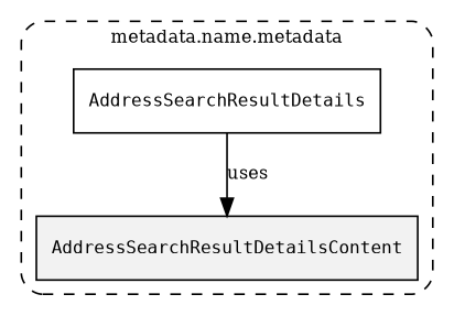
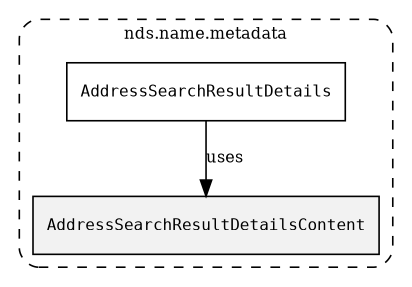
  digraph {
    fontsize=10
    rankdir=TB
    node [fontsize=10 shape=box]
    n1 [fillcolor="#0000000D" label=<<font face="monospace"><table align="center" border="0" cellspacing="0" cellpadding="0"><tr><td href="../../../content/packages/nds.name.metadata.html#Bitmask-AddressSearchResultDetailsContent" title="Bitmask defined in nds.name.metadata">AddressSearchResultDetailsContent</td></tr></table></font>> style=filled]
    n2 [label=<<font face="monospace"><table align="center" border="0" cellspacing="0" cellpadding="0"><tr><td href="../../../content/packages/nds.name.metadata.html#Structure-AddressSearchResultDetails" title="Structure defined in nds.name.metadata">AddressSearchResultDetails</td></tr></table></font>>]
    subgraph cluster_1 {
-     label="metadata.name.metadata"
+     label="nds.name.metadata"
      style="dashed, rounded"
      n1
      n2
    }
    n2 -> n1 [fontsize=10 label=uses]
  }
